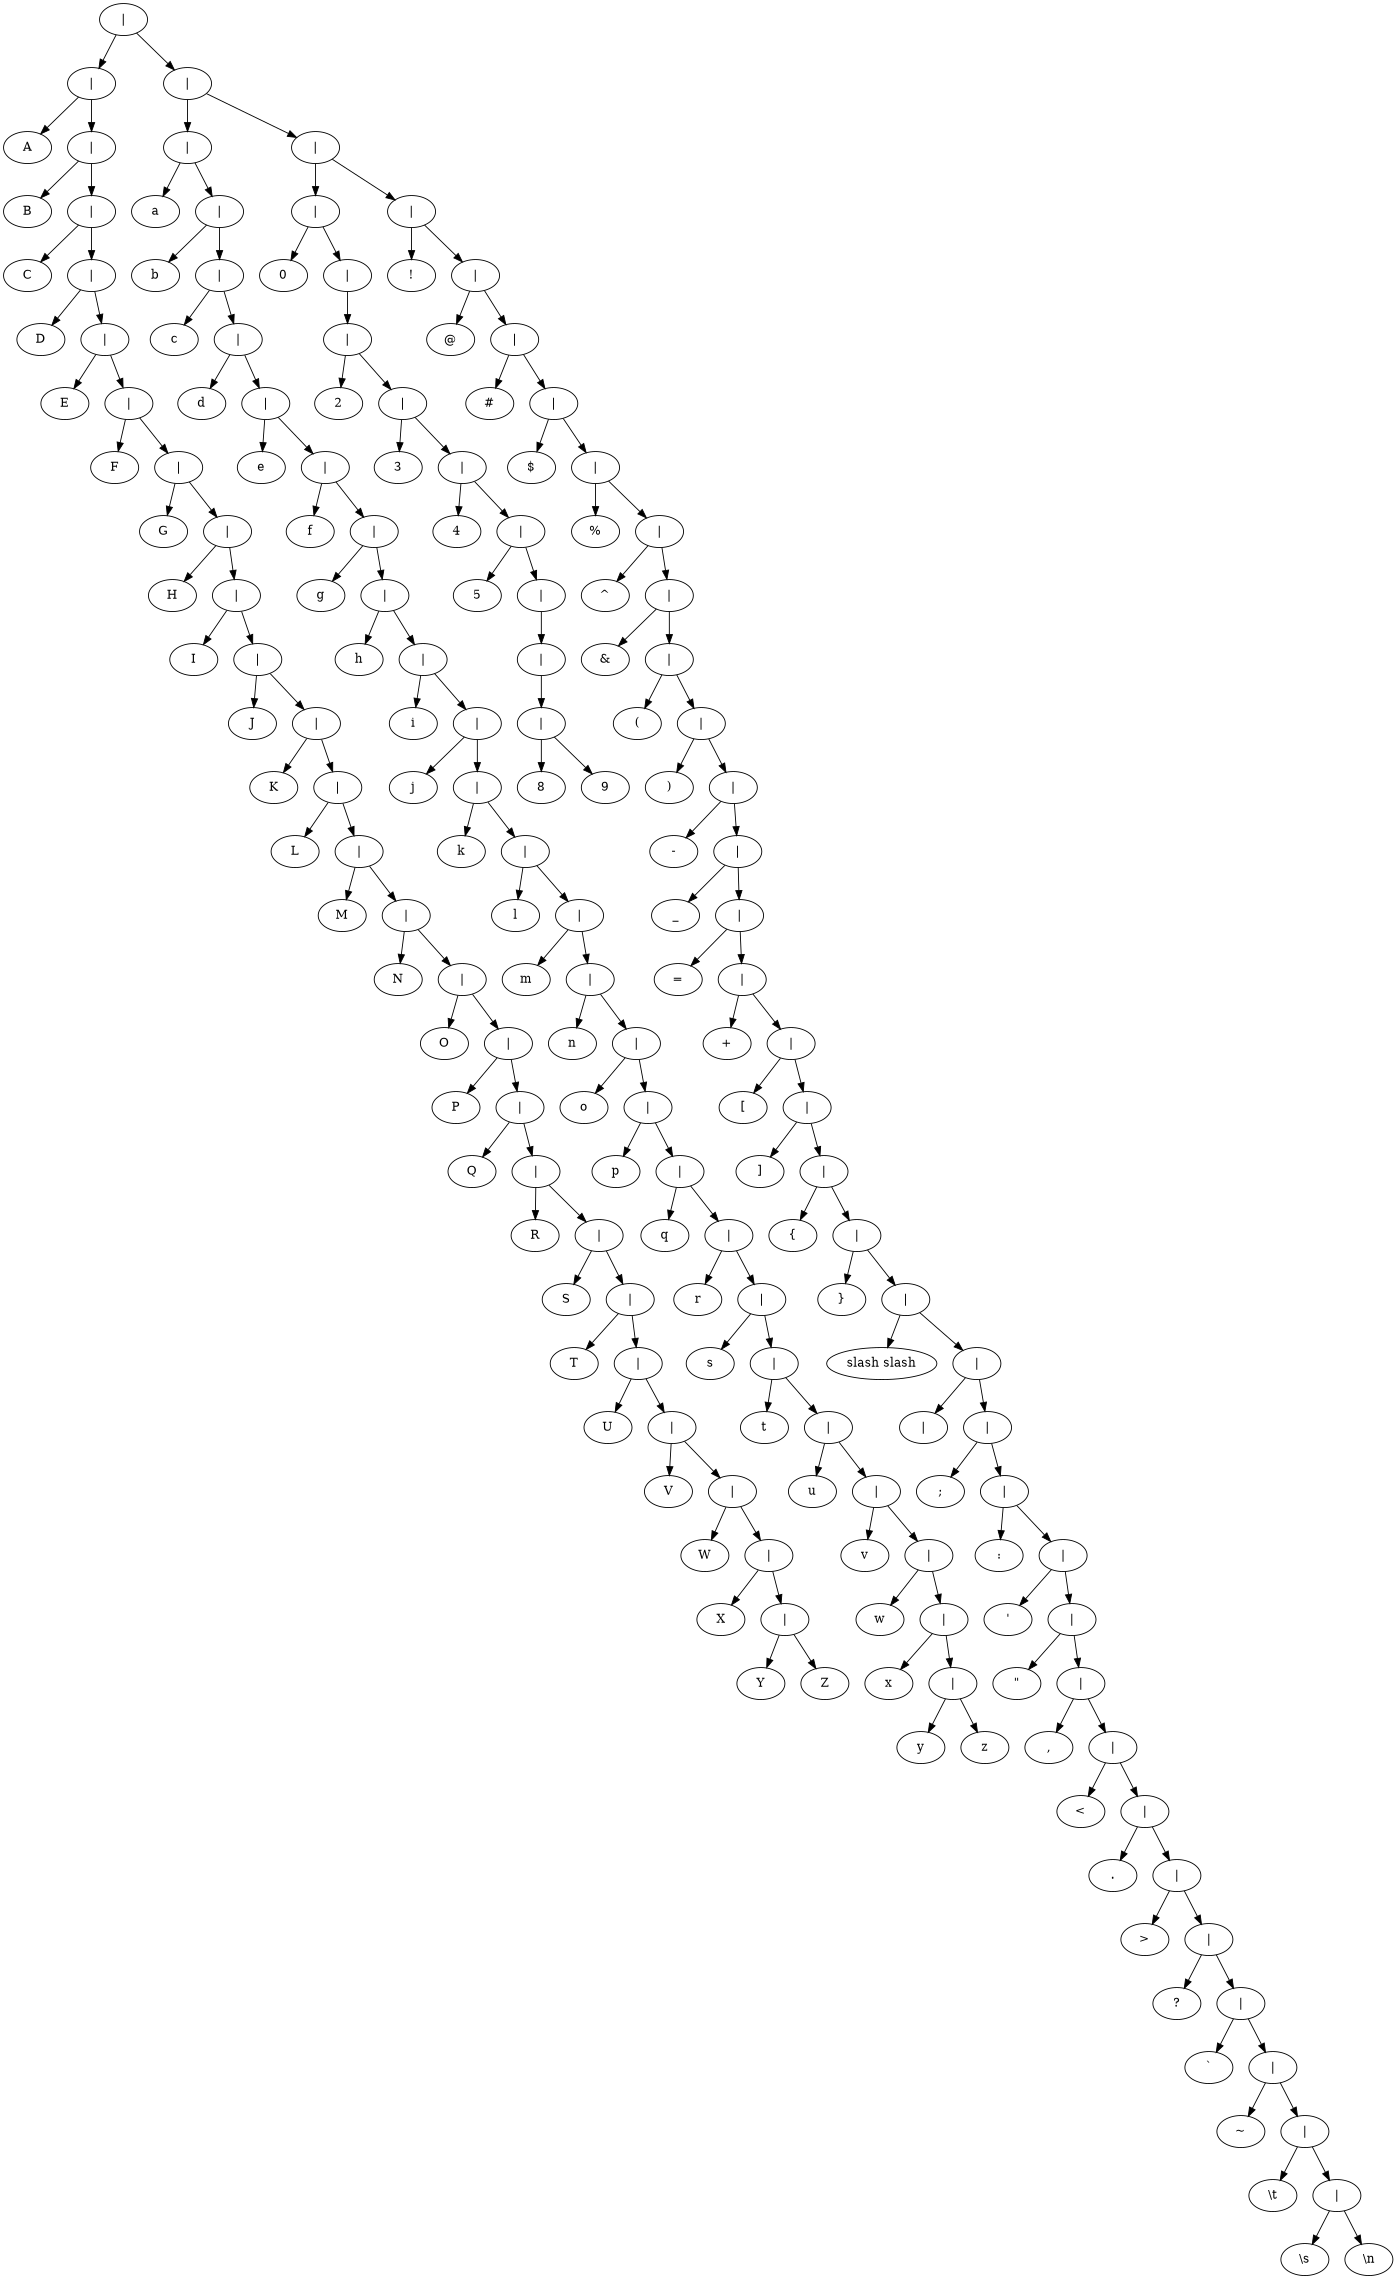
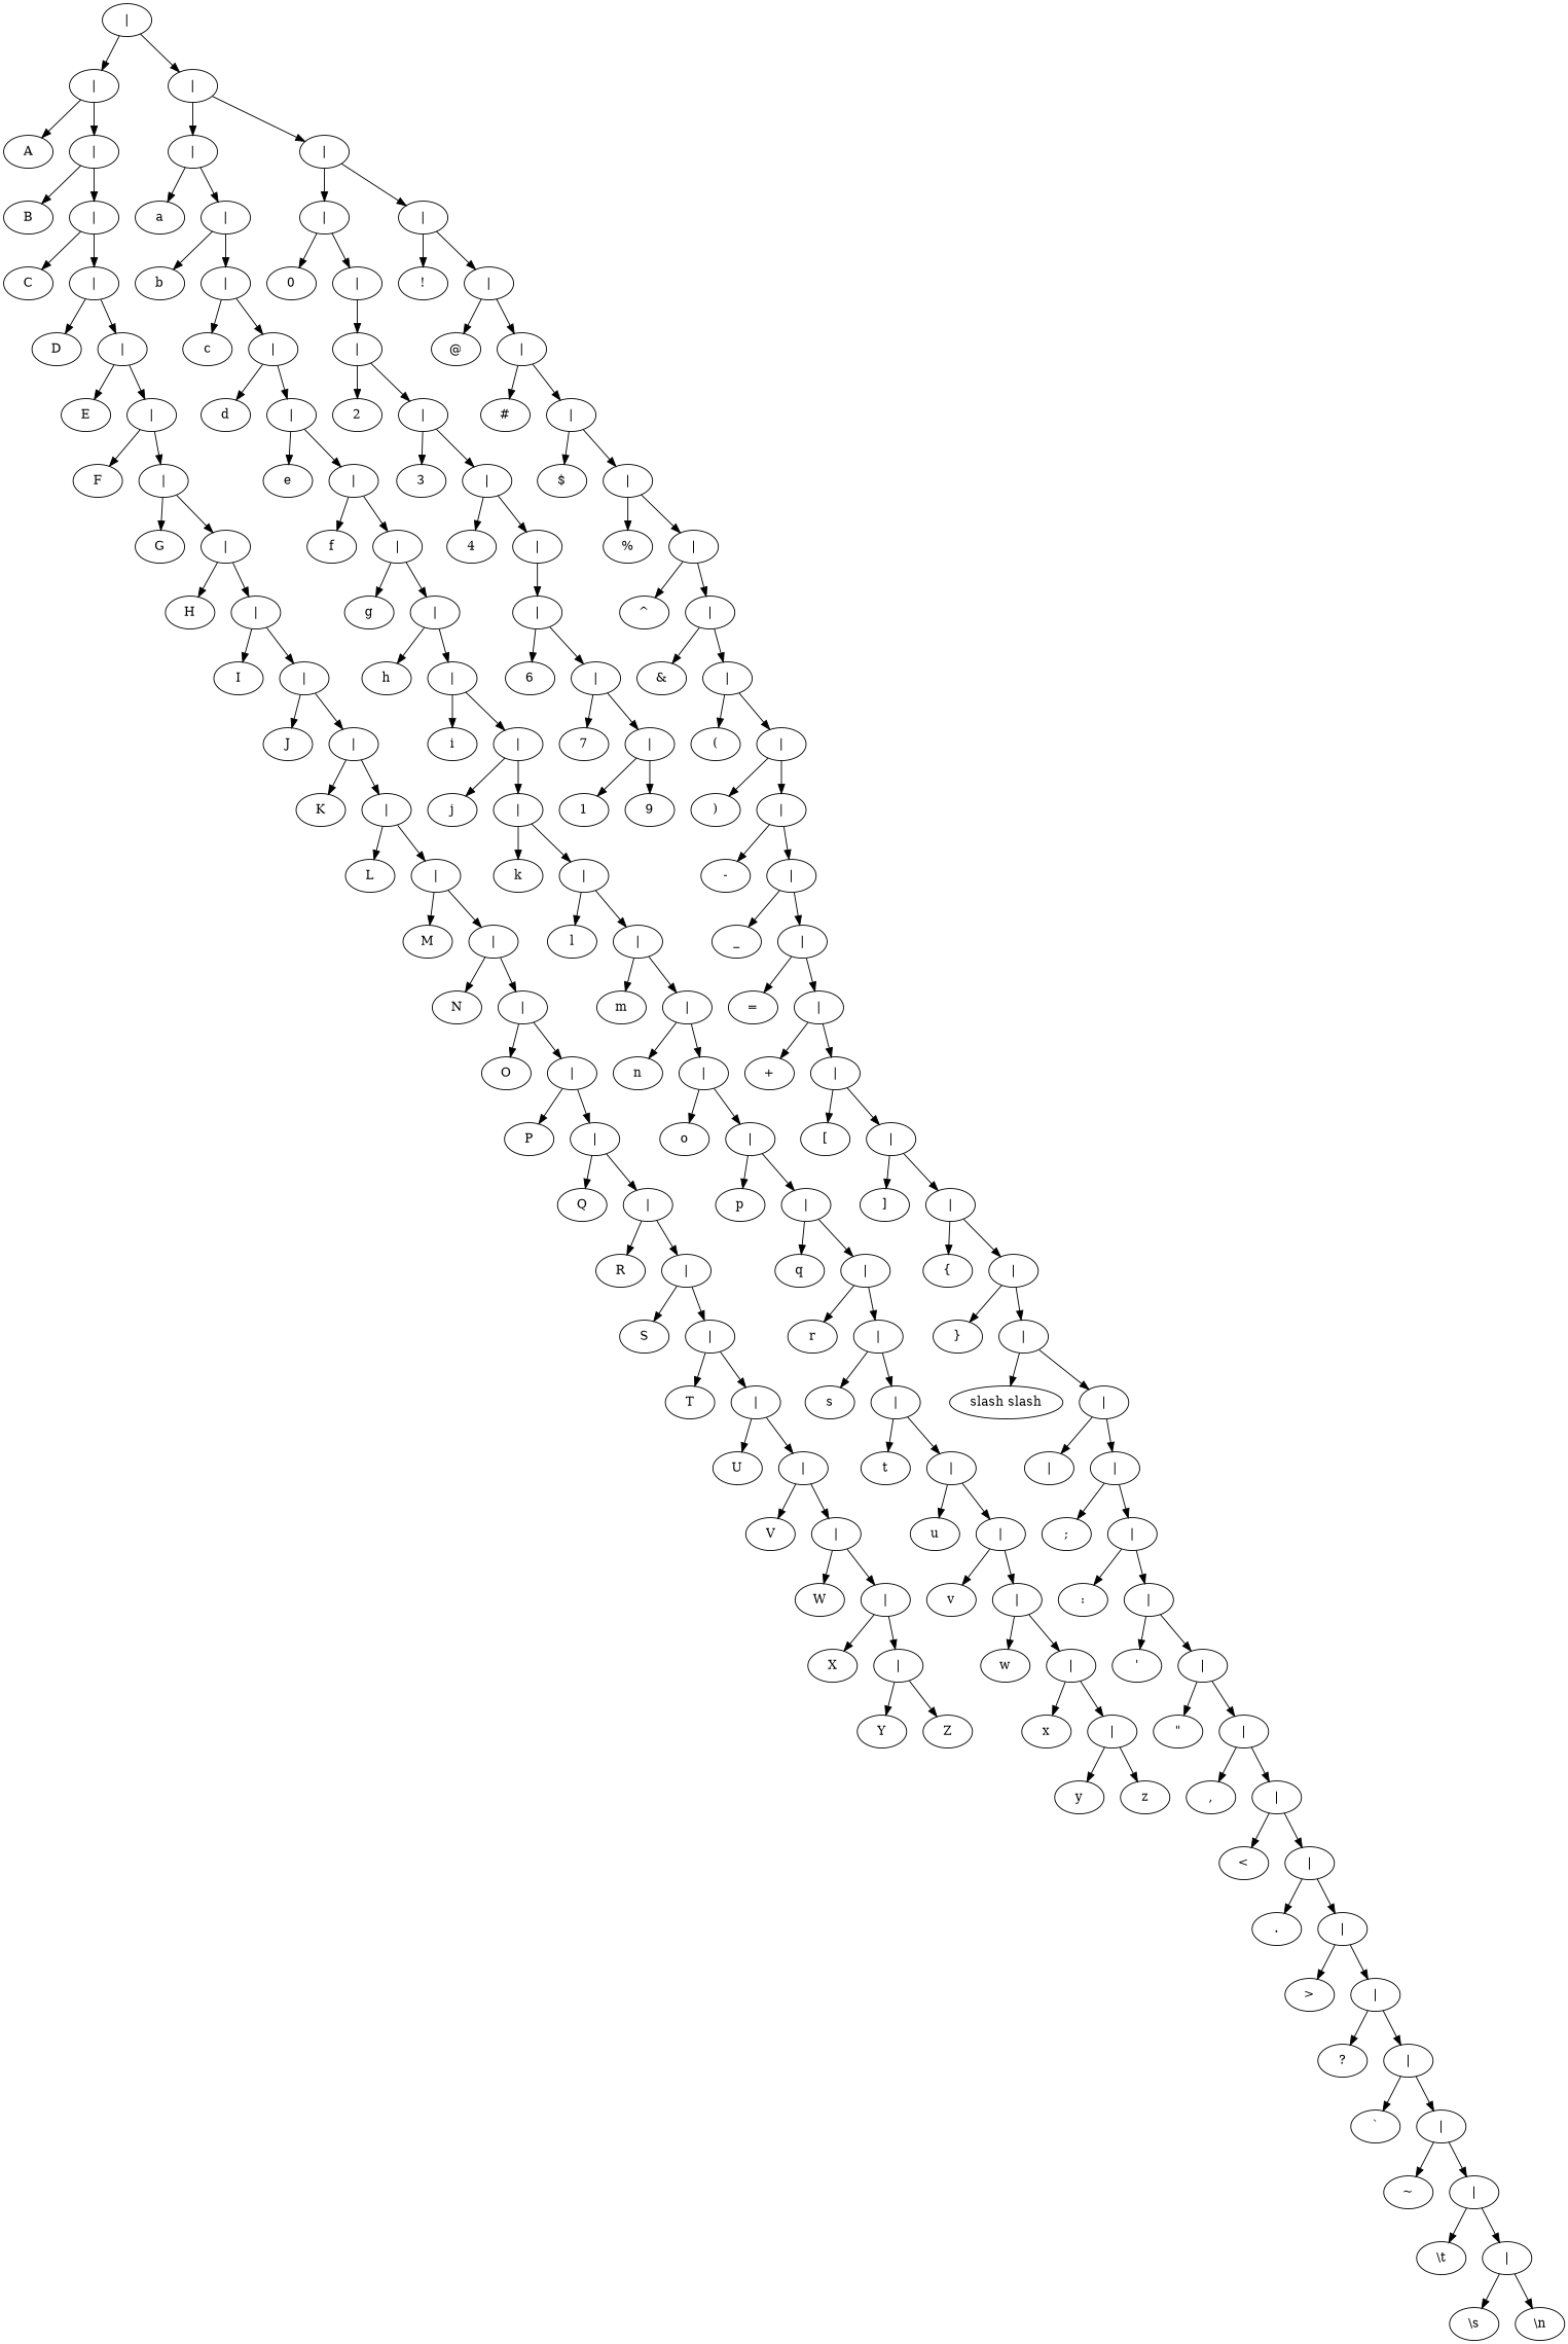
  digraph {
    n1 [label="|"]
    n2 [label="|"]
    n3 [label="|"]
    n4 [label=A]
    n5 [label="|"]
    n6 [label="|"]
    n7 [label="|"]
    n8 [label=B]
    n9 [label="|"]
    n10 [label=C]
    n11 [label="|"]
    n12 [label=D]
    n13 [label="|"]
    n14 [label=E]
    n15 [label="|"]
    n16 [label=F]
    n17 [label="|"]
    n18 [label=G]
    n19 [label="|"]
    n20 [label=H]
    n21 [label="|"]
    n22 [label=I]
    n23 [label="|"]
    n24 [label=J]
    n25 [label="|"]
    n26 [label=K]
    n27 [label="|"]
    n28 [label=L]
    n29 [label="|"]
    n30 [label=M]
    n31 [label="|"]
    n32 [label=N]
    n33 [label="|"]
    n34 [label=O]
    n35 [label="|"]
    n36 [label=P]
    n37 [label="|"]
    n38 [label=Q]
    n39 [label="|"]
    n40 [label=R]
    n41 [label="|"]
    n42 [label=S]
    n43 [label="|"]
    n44 [label=T]
    n45 [label="|"]
    n46 [label=U]
    n47 [label="|"]
    n48 [label=V]
    n49 [label="|"]
    n50 [label=W]
    n51 [label="|"]
    n52 [label=X]
    n53 [label="|"]
    n54 [label=Y]
    n55 [label=Z]
    n56 [label=a]
    n57 [label="|"]
    n58 [label="|"]
    n59 [label="|"]
    n60 [label=b]
    n61 [label="|"]
    n62 [label=c]
    n63 [label="|"]
    n64 [label=d]
    n65 [label="|"]
    n66 [label=e]
    n67 [label="|"]
    n68 [label=f]
    n69 [label="|"]
    n70 [label=g]
    n71 [label="|"]
    n72 [label=h]
    n73 [label="|"]
    n74 [label=i]
    n75 [label="|"]
    n76 [label=j]
    n77 [label="|"]
    n78 [label=k]
    n79 [label="|"]
    n80 [label=l]
    n81 [label="|"]
    n82 [label=m]
    n83 [label="|"]
    n84 [label=n]
    n85 [label="|"]
    n86 [label=o]
    n87 [label="|"]
    n88 [label=p]
    n89 [label="|"]
    n90 [label=q]
    n91 [label="|"]
    n92 [label=r]
    n93 [label="|"]
    n94 [label=s]
    n95 [label="|"]
    n96 [label=t]
    n97 [label="|"]
    n98 [label=u]
    n99 [label="|"]
    n100 [label=v]
    n101 [label="|"]
    n102 [label=w]
    n103 [label="|"]
    n104 [label=x]
    n105 [label="|"]
    n106 [label=y]
    n107 [label=z]
    n108 [label=0]
    n109 [label="|"]
    n110 [label="!"]
    n111 [label="|"]
    n112 [label="|"]
    n113 [label=2]
    n114 [label="|"]
    n115 [label=3]
    n116 [label="|"]
    n117 [label=4]
    n118 [label="|"]
-   n119 [label=5]
    n120 [label="|"]
+   n121 [label=6]
    n122 [label="|"]
+   n123 [label=7]
    n124 [label="|"]
-   n125 [label=8]
+   n125 [label=1]
    n126 [label=9]
    n127 [label="@"]
    n128 [label="|"]
    n129 [label="#"]
    n130 [label="|"]
    n131 [label="$"]
    n132 [label="|"]
    n133 [label="%"]
    n134 [label="|"]
    n135 [label="^"]
    n136 [label="|"]
    n137 [label="&"]
    n138 [label="|"]
    n139 [label="("]
    n140 [label="|"]
    n141 [label=")"]
    n142 [label="|"]
    n143 [label="-"]
    n144 [label="|"]
    n145 [label=_]
    n146 [label="|"]
    n147 [label="="]
    n148 [label="|"]
    n149 [label="+"]
    n150 [label="|"]
    n151 [label="["]
    n152 [label="|"]
    n153 [label="]"]
    n154 [label="|"]
    n155 [label="{"]
    n156 [label="|"]
    n157 [label="}"]
    n158 [label="|"]
    n159 [label="slash slash"]
    n160 [label="|"]
    n161 [label="|"]
    n162 [label="|"]
    n163 [label=";"]
    n164 [label="|"]
    n165 [label=":"]
    n166 [label="|"]
    n167 [label="'"]
    n168 [label="|"]
    n169 [label="\""]
    n170 [label="|"]
    n171 [label=","]
    n172 [label="|"]
    n173 [label="<"]
    n174 [label="|"]
    n175 [label="."]
    n176 [label="|"]
    n177 [label=">"]
    n178 [label="|"]
    n179 [label="?"]
    n180 [label="|"]
    n181 [label="`"]
    n182 [label="|"]
    n183 [label="~"]
    n184 [label="|"]
    n185 [label="\\t"]
    n186 [label="|"]
    n187 [label="\\s"]
    n188 [label="\\n"]
    n1 -> n2
    n1 -> n3
    n2 -> n4
    n2 -> n5
    n3 -> n6
    n3 -> n7
    n5 -> n8
    n5 -> n9
    n6 -> n56
    n6 -> n57
    n7 -> n58
    n7 -> n59
    n9 -> n10
    n9 -> n11
    n11 -> n12
    n11 -> n13
    n13 -> n14
    n13 -> n15
    n15 -> n16
    n15 -> n17
    n17 -> n18
    n17 -> n19
    n19 -> n20
    n19 -> n21
    n21 -> n22
    n21 -> n23
    n23 -> n24
    n23 -> n25
    n25 -> n26
    n25 -> n27
    n27 -> n28
    n27 -> n29
    n29 -> n30
    n29 -> n31
    n31 -> n32
    n31 -> n33
    n33 -> n34
    n33 -> n35
    n35 -> n36
    n35 -> n37
    n37 -> n38
    n37 -> n39
    n39 -> n40
    n39 -> n41
    n41 -> n42
    n41 -> n43
    n43 -> n44
    n43 -> n45
    n45 -> n46
    n45 -> n47
    n47 -> n48
    n47 -> n49
    n49 -> n50
    n49 -> n51
    n51 -> n52
    n51 -> n53
    n53 -> n54
    n53 -> n55
    n57 -> n60
    n57 -> n61
    n58 -> n108
    n58 -> n109
    n59 -> n110
    n59 -> n111
    n61 -> n62
    n61 -> n63
    n63 -> n64
    n63 -> n65
    n65 -> n66
    n65 -> n67
    n67 -> n68
    n67 -> n69
    n69 -> n70
    n69 -> n71
    n71 -> n72
    n71 -> n73
    n73 -> n74
    n73 -> n75
    n75 -> n76
    n75 -> n77
    n77 -> n78
    n77 -> n79
    n79 -> n80
    n79 -> n81
    n81 -> n82
    n81 -> n83
    n83 -> n84
    n83 -> n85
    n85 -> n86
    n85 -> n87
    n87 -> n88
    n87 -> n89
    n89 -> n90
    n89 -> n91
    n91 -> n92
    n91 -> n93
    n93 -> n94
    n93 -> n95
    n95 -> n96
    n95 -> n97
    n97 -> n98
    n97 -> n99
    n99 -> n100
    n99 -> n101
    n101 -> n102
    n101 -> n103
    n103 -> n104
    n103 -> n105
    n105 -> n106
    n105 -> n107
    n109 -> n112
    n111 -> n127
    n111 -> n128
    n112 -> n113
    n112 -> n114
    n114 -> n115
    n114 -> n116
    n116 -> n117
    n116 -> n118
-   n118 -> n119
    n118 -> n120
+   n120 -> n121
    n120 -> n122
+   n122 -> n123
    n122 -> n124
    n124 -> n125
    n124 -> n126
    n128 -> n129
    n128 -> n130
    n130 -> n131
    n130 -> n132
    n132 -> n133
    n132 -> n134
    n134 -> n135
    n134 -> n136
    n136 -> n137
    n136 -> n138
    n138 -> n139
    n138 -> n140
    n140 -> n141
    n140 -> n142
    n142 -> n143
    n142 -> n144
    n144 -> n145
    n144 -> n146
    n146 -> n147
    n146 -> n148
    n148 -> n149
    n148 -> n150
    n150 -> n151
    n150 -> n152
    n152 -> n153
    n152 -> n154
    n154 -> n155
    n154 -> n156
    n156 -> n157
    n156 -> n158
    n158 -> n159
    n158 -> n160
    n160 -> n161
    n160 -> n162
    n162 -> n163
    n162 -> n164
    n164 -> n165
    n164 -> n166
    n166 -> n167
    n166 -> n168
    n168 -> n169
    n168 -> n170
    n170 -> n171
    n170 -> n172
    n172 -> n173
    n172 -> n174
    n174 -> n175
    n174 -> n176
    n176 -> n177
    n176 -> n178
    n178 -> n179
    n178 -> n180
    n180 -> n181
    n180 -> n182
    n182 -> n183
    n182 -> n184
    n184 -> n185
    n184 -> n186
    n186 -> n187
    n186 -> n188
  }
